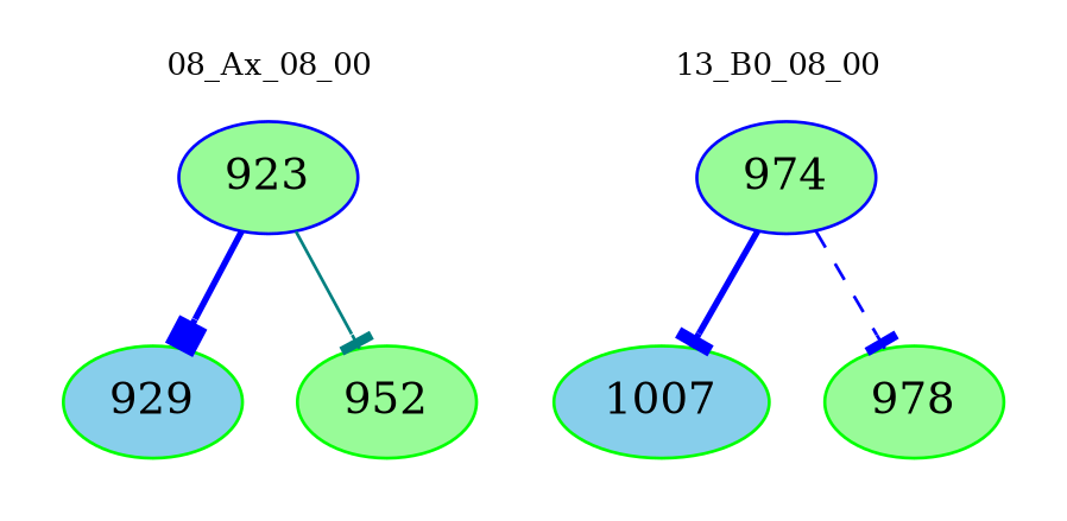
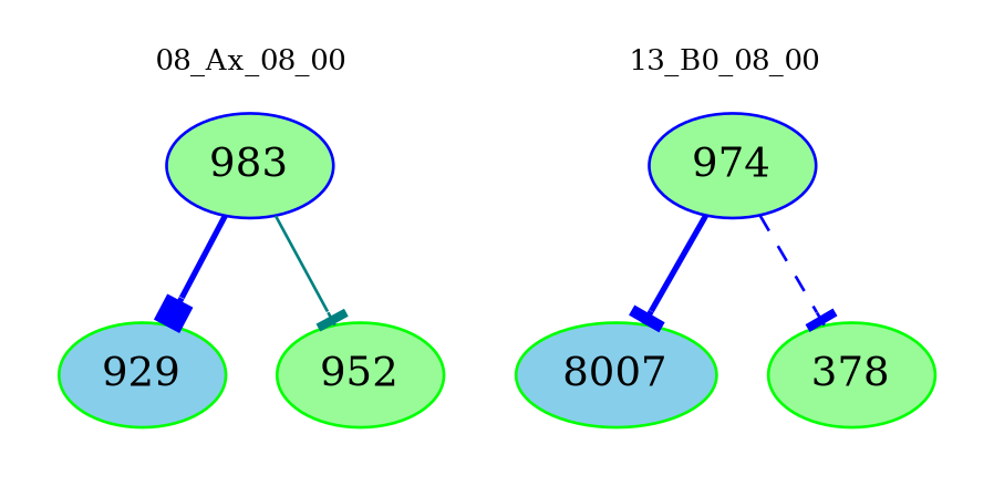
  digraph {
    node [color=green fillcolor=palegreen style=filled]
    edge [arrowhead=tee color=blue style=bold]
-   n1 [color=blue label=923]
+   n1 [color=blue label=983]
    n2 [fillcolor=skyblue label=929]
    n3 [label=952]
    n4 [color=blue label=974]
-   n5 [fillcolor=skyblue label=1007]
-   n6 [label=978]
+   n5 [fillcolor=skyblue label=8007]
+   n6 [label=378]
    subgraph cluster_1 {
      color=white
      fontsize=10
      label="08_Ax_08_00"
      n1
      n2
      n3
    }
    subgraph cluster_2 {
      color=white
      fontsize=10
      label="13_B0_08_00"
      n4
      n5
      n6
    }
    n1 -> n2 [arrowhead=box]
    n1 -> n3 [color=teal style=solid]
    n4 -> n5
    n4 -> n6 [style=dashed]
  }
